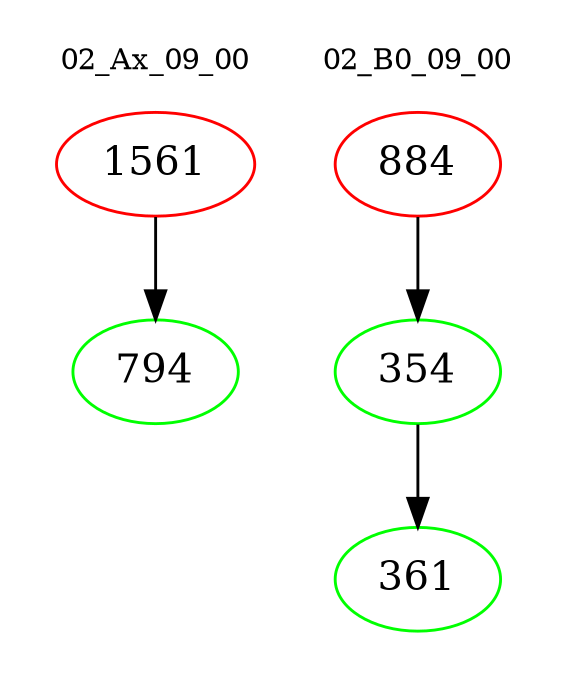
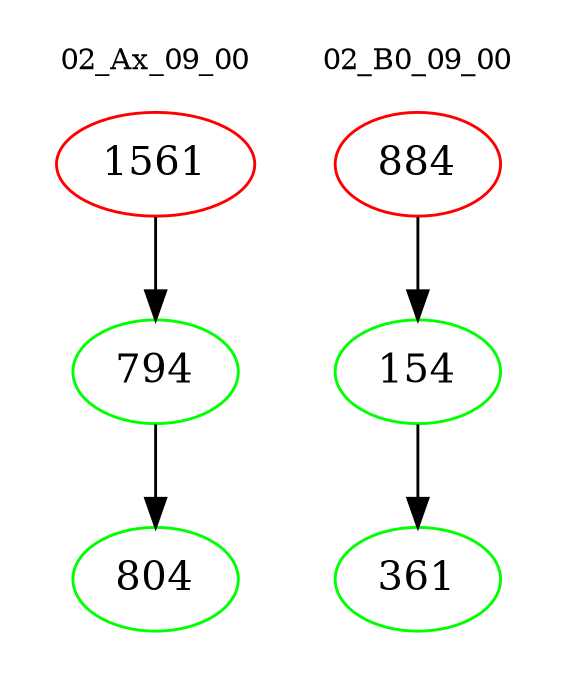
  digraph {
    node [color=green]
    edge [color=black]
    n1 [label=794]
    n2 [color=red label=1561]
-   n4 [label=354]
+   n3 [label=804]
+   n4 [label=154]
    n5 [label=361]
    n6 [color=red label=884]
    subgraph cluster_1 {
      color=white
      fontsize=10
      label="02_Ax_09_00"
      n1
      n2
+     n3
    }
    subgraph cluster_2 {
      color=white
      fontsize=10
      label="02_B0_09_00"
      n4
      n5
      n6
    }
+   n1 -> n3
    n2 -> n1
    n4 -> n5
    n6 -> n4
  }
